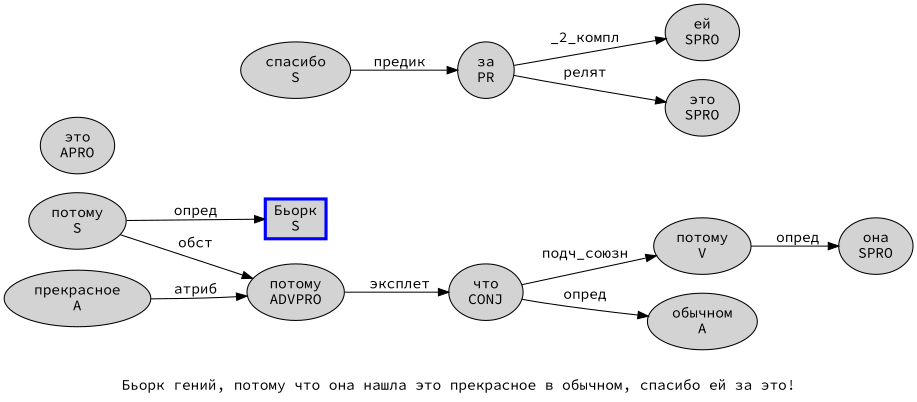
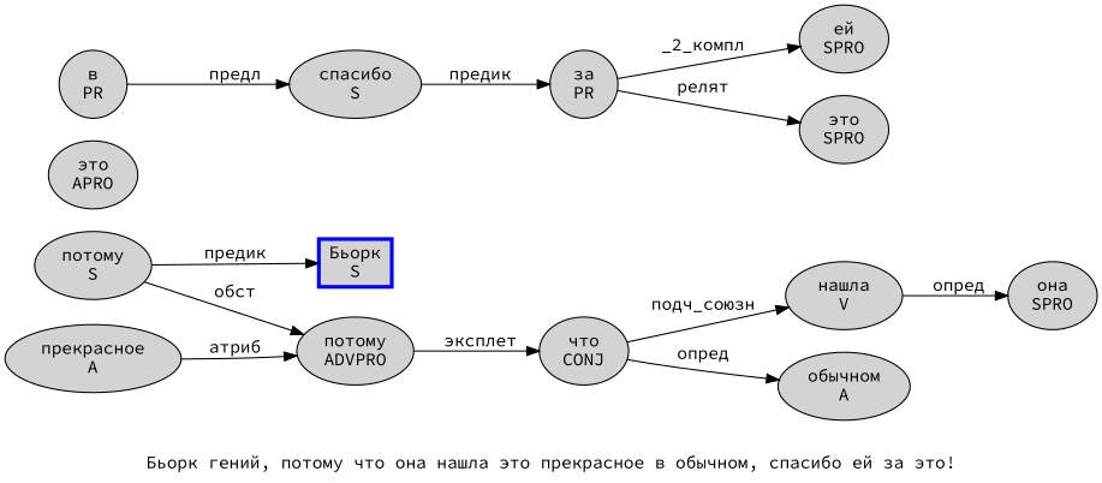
  digraph {
    fontname="Source Code Pro"
    label="Бьорк гений, потому что она нашла это прекрасное в обычном, спасибо ей за это!"
    rankdir=LR
    node [fillcolor=lightgray fontname="Source Code Pro" penwidth=1 shape=ellipse style=filled]
    edge [fontname="Source Code Pro"]
    n1 [color=blue label="Бьорк\nS" penwidth=3 shape=box]
    n2 [label="потому\nS"]
    n3 [label="потому\nADVPRO"]
    n4 [label="что\nCONJ"]
-   n5 [label="потому\nV"]
+   n5 [label="нашла\nV"]
    n6 [label="обычном\nA"]
    n7 [label="она\nSPRO"]
    n8 [label="это\nAPRO"]
    n9 [label="прекрасное\nA"]
+   n10 [label="в\nPR"]
    n11 [label="спасибо\nS"]
    n12 [label="за\nPR"]
    n13 [label="ей\nSPRO"]
    n14 [label="это\nSPRO"]
-   n2 -> n1 [label="опред"]
+   n2 -> n1 [label="предик"]
    n2 -> n3 [label="обст"]
    n3 -> n4 [label="эксплет"]
    n4 -> n5 [label="подч_союзн"]
    n4 -> n6 [label="опред"]
    n5 -> n7 [label="опред"]
    n9 -> n3 [label="атриб"]
+   n10 -> n11 [label="предл"]
    n11 -> n12 [label="предик"]
    n12 -> n13 [label="_2_компл"]
    n12 -> n14 [label="релят"]
  }
